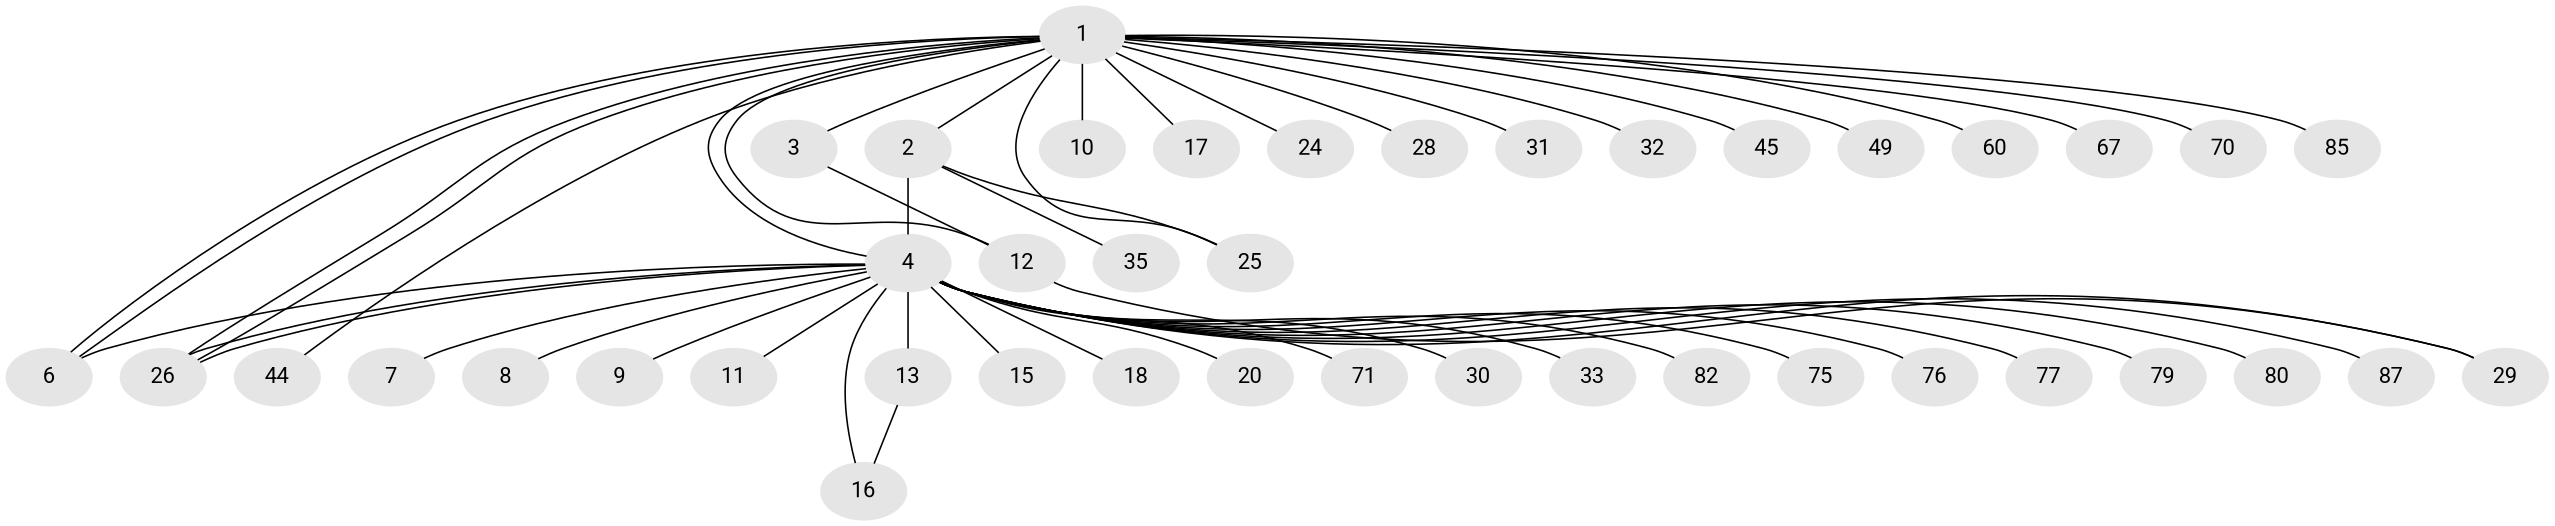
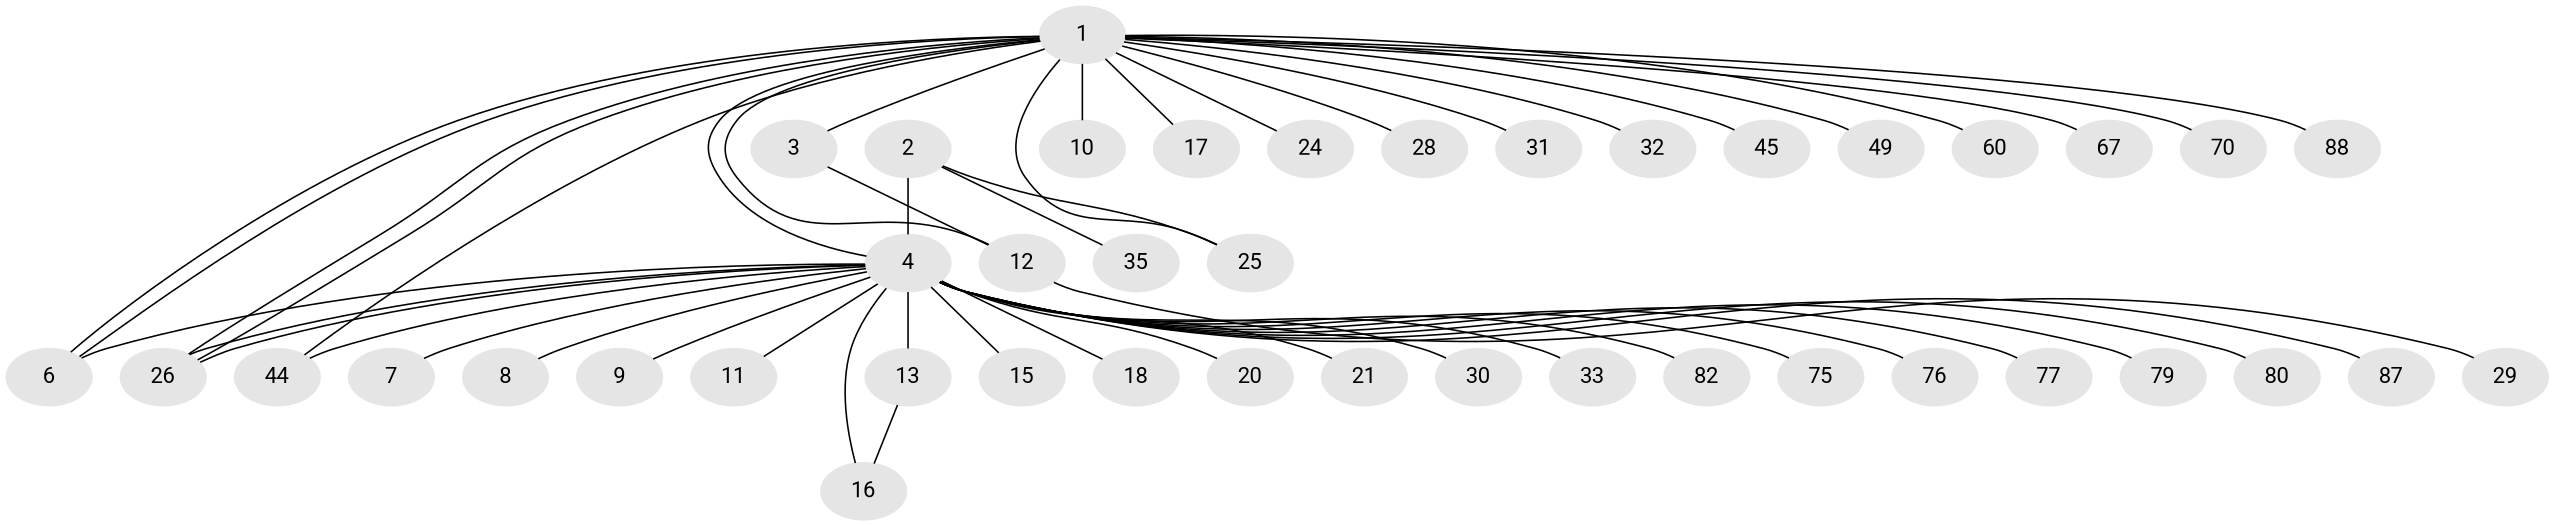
  graph {
    fontname=Roboto
    node [color=gray90 fontname=Roboto style=filled]
    edge [fontname=Roboto]
    1 [super="+5"]
    2 [super="+78"]
    3
    4
    6 [super="+74"]
    10
    12 [super="+64+58+46+36+37"]
    17 [super="+43"]
    24
    25 [super="+34"]
    26 [super="+65"]
    28
    31
    32
    n15 [label=45]
    44
    49 [super="+84"]
    60
    67
    70
-   85
+   85 [label=88]
    35
    7
    8
    9
    11 [super="+69+19"]
    13 [super="+14+22"]
    15 [super="+45"]
    16 [super="+39+27"]
    18
    20 [super="+59+62"]
-   21 [label=71]
+   21
    29 [super="+52+53"]
    30
    33 [super="+73+82"]
    n36 [label=82 super="+50"]
    75
    76
    77
    79
    80
    87
-   1 -- 2
    1 -- 3
    1 -- 4
    1 -- 6
    1 -- 6
    1 -- 10
    1 -- 12
    1 -- 17
    1 -- 24
    1 -- 25
    1 -- 26 [weight=2]
    1 -- 26
    1 -- 28
    1 -- 31
    1 -- 32
    1 -- n15
    1 -- 44
    1 -- 49
    1 -- 60
    1 -- 67
    1 -- 70
    1 -- 85
    2 -- 4
    2 -- 25
    2 -- 35
    3 -- 12
    4 -- 6
    4 -- 26
    4 -- 26
    4 -- 7
    4 -- 8
    4 -- 9
    4 -- 11 [weight=2]
    4 -- 13 [weight=4]
    4 -- 15
    4 -- 16
    4 -- 18
    4 -- 20
    4 -- 21
-   4 -- 29 [weight=2]
+   4 -- 44 [weight=2]
    4 -- 30
    4 -- 33
    4 -- n36
    4 -- 75
    4 -- 76
    4 -- 77
    4 -- 79
    4 -- 80
    4 -- 87
    12 -- 29
    13 -- 16
  }
